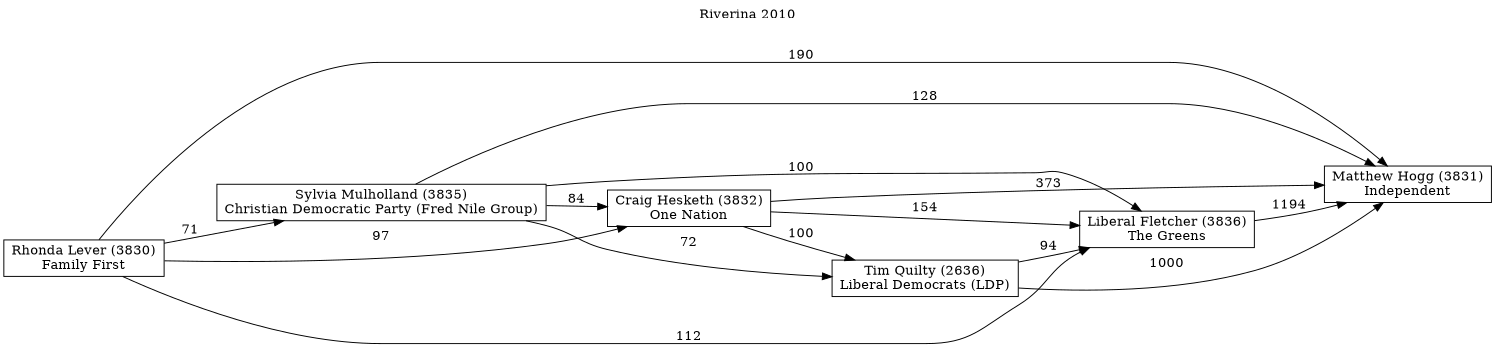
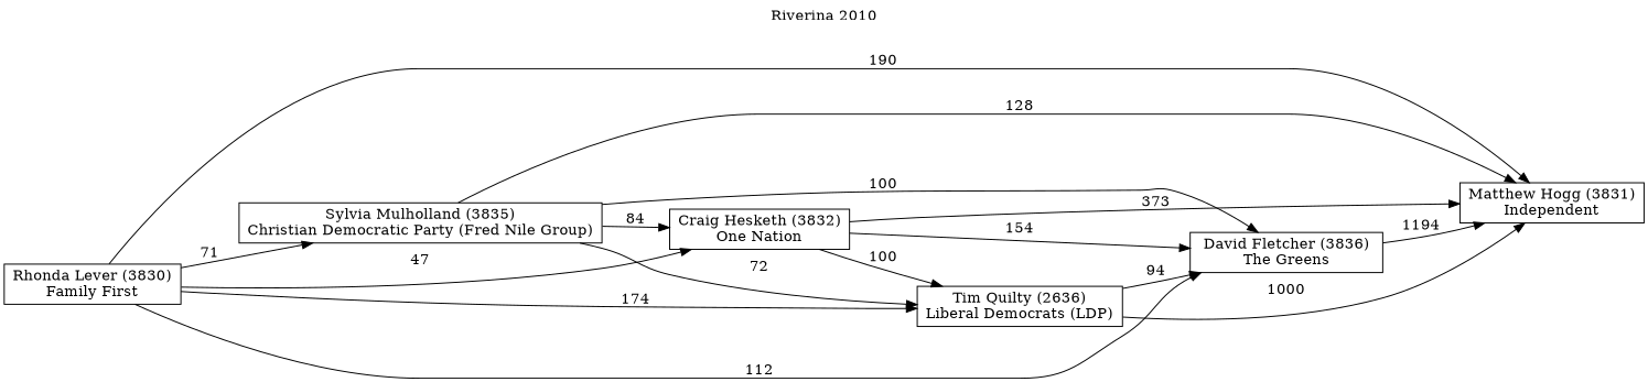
  digraph {
    label="Riverina 2010"
    labelloc=t
    mclimit=10
    rankdir=LR
    node [shape=box]
    n1 [label="Matthew Hogg (3831)\nIndependent"]
-   n2 [label="Liberal Fletcher (3836)\nThe Greens"]
+   n2 [label="David Fletcher (3836)\nThe Greens"]
    n3 [label="Tim Quilty (2636)\nLiberal Democrats (LDP)"]
    n4 [label="Craig Hesketh (3832)\nOne Nation"]
    n5 [label="Sylvia Mulholland (3835)\nChristian Democratic Party (Fred Nile Group)"]
    n6 [label="Rhonda Lever (3830)\nFamily First"]
    n2 -> n1 [label=1194]
    n3 -> n1 [label=1000]
    n3 -> n2 [label=94]
    n4 -> n1 [label=373]
    n4 -> n2 [label=154]
    n4 -> n3 [label=100]
    n5 -> n1 [label=128]
    n5 -> n2 [label=100]
    n5 -> n3 [label=72]
    n5 -> n4 [label=84]
    n6 -> n1 [label=190]
    n6 -> n2 [label=112]
-   n6 -> n4 [label=97]
+   n6 -> n3 [label=174]
+   n6 -> n4 [label=47]
    n6 -> n5 [label=71]
  }
